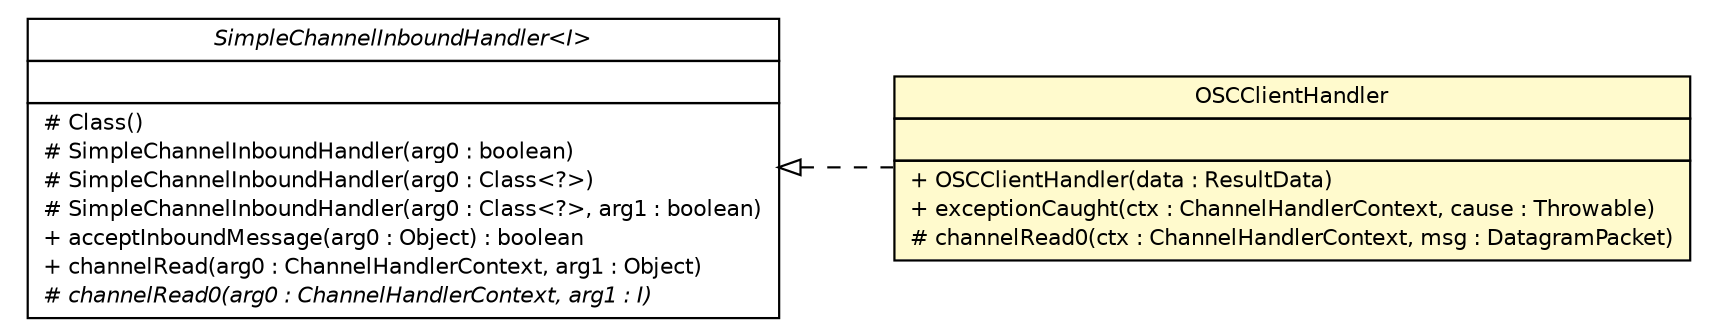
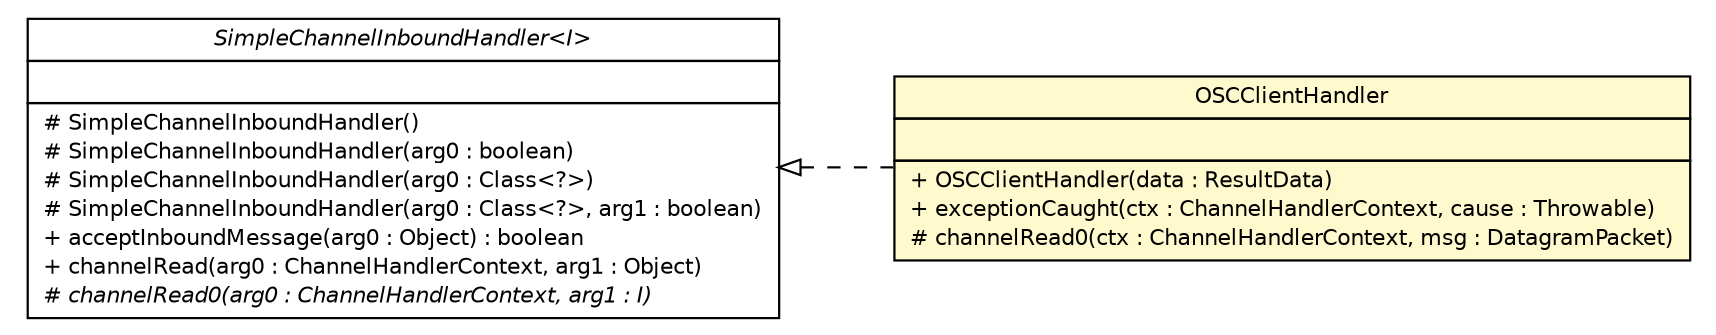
  digraph {
    nodesep=0.25
    ranksep=0.5
    rankdir=LR
    node [fontcolor=black fontname=Helvetica fontsize=10.0 shape=plaintext]
    n1 [label=<<table title="com.xley.lfosc.osc.client.OSCClientHandler" border="0" cellborder="1" cellspacing="0" cellpadding="2" port="p" bgcolor="lemonChiffon" href="./OSCClientHandler.html"> 		<tr><td><table border="0" cellspacing="0" cellpadding="1"> <tr><td align="center" balign="center"> OSCClientHandler </td></tr> 		</table></td></tr> 		<tr><td><table border="0" cellspacing="0" cellpadding="1"> <tr><td align="left" balign="left">  </td></tr> 		</table></td></tr> 		<tr><td><table border="0" cellspacing="0" cellpadding="1"> <tr><td align="left" balign="left"> + OSCClientHandler(data : ResultData) </td></tr> <tr><td align="left" balign="left"> + exceptionCaught(ctx : ChannelHandlerContext, cause : Throwable) </td></tr> <tr><td align="left" balign="left"> # channelRead0(ctx : ChannelHandlerContext, msg : DatagramPacket) </td></tr> 		</table></td></tr> 		</table>>]
-   n2 [label=<<table title="io.netty.channel.SimpleChannelInboundHandler" border="0" cellborder="1" cellspacing="0" cellpadding="2" port="p" href="http://java.sun.com/j2se/1.4.2/docs/api/io/netty/channel/SimpleChannelInboundHandler.html"> 		<tr><td><table border="0" cellspacing="0" cellpadding="1"> <tr><td align="center" balign="center"><font face="Helvetica-Oblique"> SimpleChannelInboundHandler&lt;I&gt; </font></td></tr> 		</table></td></tr> 		<tr><td><table border="0" cellspacing="0" cellpadding="1"> <tr><td align="left" balign="left">  </td></tr> 		</table></td></tr> 		<tr><td><table border="0" cellspacing="0" cellpadding="1"> <tr><td align="left" balign="left"> # Class() </td></tr> <tr><td align="left" balign="left"> # SimpleChannelInboundHandler(arg0 : boolean) </td></tr> <tr><td align="left" balign="left"> # SimpleChannelInboundHandler(arg0 : Class&lt;?&gt;) </td></tr> <tr><td align="left" balign="left"> # SimpleChannelInboundHandler(arg0 : Class&lt;?&gt;, arg1 : boolean) </td></tr> <tr><td align="left" balign="left"> + acceptInboundMessage(arg0 : Object) : boolean </td></tr> <tr><td align="left" balign="left"> + channelRead(arg0 : ChannelHandlerContext, arg1 : Object) </td></tr> <tr><td align="left" balign="left"><font face="Helvetica-Oblique" point-size="10.0"> # channelRead0(arg0 : ChannelHandlerContext, arg1 : I) </font></td></tr> 		</table></td></tr> 		</table>>]
+   n2 [label=<<table title="io.netty.channel.SimpleChannelInboundHandler" border="0" cellborder="1" cellspacing="0" cellpadding="2" port="p" href="http://java.sun.com/j2se/1.4.2/docs/api/io/netty/channel/SimpleChannelInboundHandler.html"> 		<tr><td><table border="0" cellspacing="0" cellpadding="1"> <tr><td align="center" balign="center"><font face="Helvetica-Oblique"> SimpleChannelInboundHandler&lt;I&gt; </font></td></tr> 		</table></td></tr> 		<tr><td><table border="0" cellspacing="0" cellpadding="1"> <tr><td align="left" balign="left">  </td></tr> 		</table></td></tr> 		<tr><td><table border="0" cellspacing="0" cellpadding="1"> <tr><td align="left" balign="left"> # SimpleChannelInboundHandler() </td></tr> <tr><td align="left" balign="left"> # SimpleChannelInboundHandler(arg0 : boolean) </td></tr> <tr><td align="left" balign="left"> # SimpleChannelInboundHandler(arg0 : Class&lt;?&gt;) </td></tr> <tr><td align="left" balign="left"> # SimpleChannelInboundHandler(arg0 : Class&lt;?&gt;, arg1 : boolean) </td></tr> <tr><td align="left" balign="left"> + acceptInboundMessage(arg0 : Object) : boolean </td></tr> <tr><td align="left" balign="left"> + channelRead(arg0 : ChannelHandlerContext, arg1 : Object) </td></tr> <tr><td align="left" balign="left"><font face="Helvetica-Oblique" point-size="10.0"> # channelRead0(arg0 : ChannelHandlerContext, arg1 : I) </font></td></tr> 		</table></td></tr> 		</table>>]
    n2 -> n1 [arrowtail=empty dir=back fontname=Helvetica fontsize=10 headport=p labelfontname=Helvetica labelfontsize=10 tailport=p style=dashed]
  }
